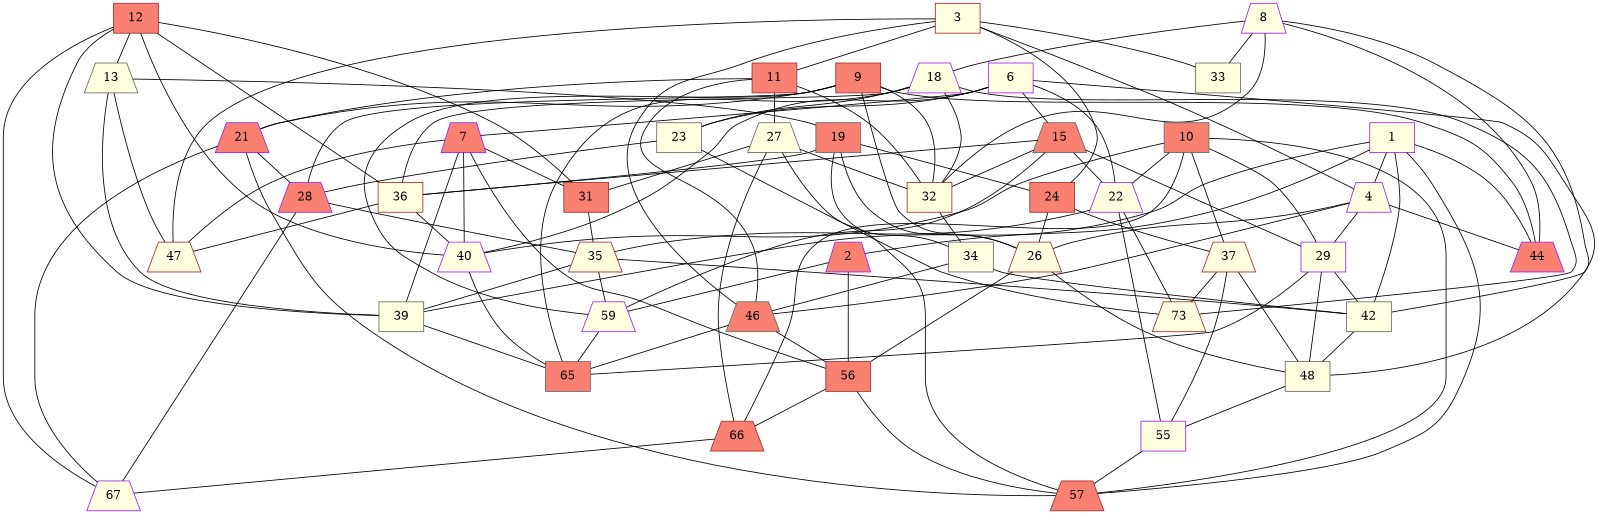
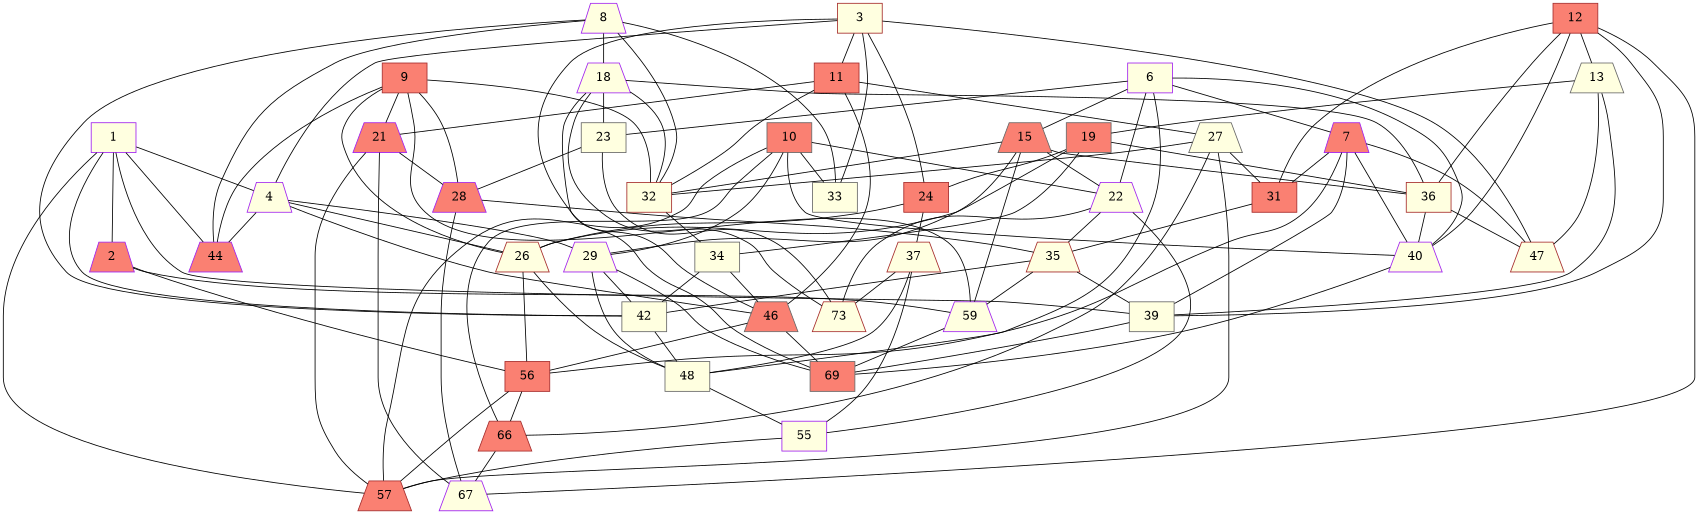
  graph {
    node [color=purple fillcolor=lightyellow shape=trapezium style=filled]
    1 [shape=box super="+5"]
    2 [fillcolor=salmon]
    4 [super="+17"]
    39 [color=gray40 shape=box super="+43"]
    42 [color=gray40 shape=box super="+61"]
    44 [fillcolor=salmon]
    57 [color=brown fillcolor=salmon super="+64"]
    56 [color=brown fillcolor=salmon shape=box super="+76"]
    59 [super="+68"]
    46 [color=gray40 fillcolor=salmon super="+74"]
    26 [color=brown super="+41"]
-   29 [shape=box super="+52"]
-   69 [color=gray40 fillcolor=salmon shape=box super="+72" label=65]
+   29 [super="+52"]
+   69 [color=gray40 fillcolor=salmon shape=box super="+72"]
    48 [color=gray40 shape=box super="+51"]
    66 [color=brown fillcolor=salmon]
    3 [color=brown shape=box super="+75"]
    11 [color=brown fillcolor=salmon shape=box super="+20"]
    24 [color=brown fillcolor=salmon shape=box]
    33 [color=gray40 shape=box]
    47 [color=brown]
    32 [color=brown shape=box super="+54"]
    21 [fillcolor=salmon super="+38"]
    27 [color=gray40 super="+49"]
    37 [color=brown]
    6 [shape=box super="+53"]
    7 [fillcolor=salmon super="+71"]
    15 [color=gray40 fillcolor=salmon super="+60"]
    22 [super="+50"]
    23 [color=gray40 shape=box]
    40 [super="+70"]
    31 [color=brown fillcolor=salmon shape=box]
    36 [color=brown shape=box super="+63"]
    73 [color=brown]
    35 [color=brown super="+65"]
    55 [shape=box]
    28 [fillcolor=salmon super="+62"]
    8 [super="+45"]
    18 [super="+58"]
    19 [color=gray40 fillcolor=salmon shape=box super="+25"]
    34 [color=gray40 shape=box]
    9 [color=brown fillcolor=salmon shape=box super="+30"]
    67
    10 [color=gray40 fillcolor=salmon shape=box super="+16"]
    12 [color=brown fillcolor=salmon shape=box super="+14"]
    13 [color=gray40]
    1 -- 2
    1 -- 4
    1 -- 39
    1 -- 42
    1 -- 44
    1 -- 57
    2 -- 56
    2 -- 59 [weight=2]
    4 -- 44
    4 -- 46
    4 -- 26
    4 -- 29
    39 -- 69
    42 -- 48
    56 -- 57
    56 -- 66
    59 -- 69
    46 -- 56
    46 -- 69
    26 -- 56
    26 -- 48
    29 -- 42
    29 -- 69
    29 -- 48
    48 -- 55
    66 -- 67
    3 -- 4
    3 -- 46
    3 -- 11
    3 -- 24
    3 -- 33
    3 -- 47
    11 -- 46
    11 -- 32
    11 -- 21
    11 -- 27 [weight=2]
    24 -- 26
    24 -- 37
    32 -- 34
    21 -- 57
    21 -- 28 [weight=2]
    21 -- 67
    27 -- 57
    27 -- 66
    27 -- 32
    27 -- 31
    37 -- 48
    37 -- 73
    37 -- 55
    6 -- 48
    6 -- 7
    6 -- 15
    6 -- 22
    6 -- 23
    6 -- 40
    7 -- 39
    7 -- 56
    7 -- 47
    7 -- 40
    7 -- 31
    15 -- 59
    15 -- 29
    15 -- 32
    15 -- 22
    15 -- 36
    22 -- 73
    22 -- 35
    22 -- 55
    23 -- 73
    23 -- 28
    40 -- 69
    31 -- 35
    36 -- 47
    36 -- 40
    35 -- 39
    35 -- 42
    35 -- 59
    55 -- 57
    28 -- 35
    28 -- 67
    8 -- 42
    8 -- 44
    8 -- 33
    8 -- 32
    8 -- 18
    18 -- 69
    18 -- 32
    18 -- 23
    18 -- 36
    18 -- 73
    19 -- 26
    19 -- 24
    19 -- 36
    19 -- 34
    34 -- 42
    34 -- 46
    9 -- 44
    9 -- 59
    9 -- 26
    9 -- 32
    9 -- 21
    9 -- 28
    10 -- 57
    10 -- 29
    10 -- 66
-   10 -- 37
+   10 -- 33
    10 -- 22
    10 -- 40
    12 -- 39
    12 -- 40
    12 -- 31
    12 -- 36
    12 -- 67
    12 -- 13
    13 -- 39
    13 -- 47
    13 -- 19
  }
